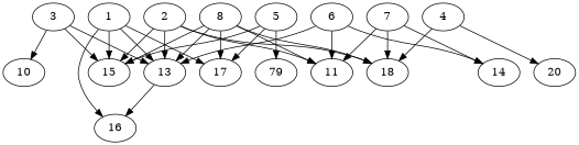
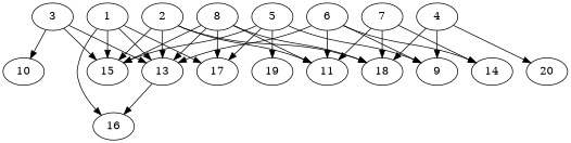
  digraph {
    node [alpha=0.16]
    1 [alpha=0.12 expect_size=32998400]
    13 [alpha=0.08 expect_size=36205568]
    15 [alpha=0.13 expect_size=7649280]
    16 [alpha=0.03 expect_size=48516096]
    17 [alpha=0.05 expect_size=12248064]
    11 [alpha=0.14 expect_size=30380032]
    2 [alpha=0.11 expect_size=24242176]
    18 [expect_size=21109760]
    3 [expect_size=41887744]
    10 [alpha=0.01 expect_size=41439232]
    4 [alpha=0.11 expect_size=21558272]
+   9 [alpha=0.15 expect_size=39017472]
    20 [expect_size=42324992]
    5 [alpha=0.17 expect_size=22031360]
-   19 [alpha=0.06 expect_size=7003136 label=79]
+   19 [alpha=0.06 expect_size=7003136]
    6 [alpha=0.05 expect_size=25404416]
    14 [alpha=0.00 expect_size=27834368]
    7 [alpha=0.04 expect_size=10067968]
    8 [alpha=0.14 expect_size=8922112]
    1 -> 13
    1 -> 15
    1 -> 16
    1 -> 17
    13 -> 16
    2 -> 13
    2 -> 15
    2 -> 11
    2 -> 18
    3 -> 13
    3 -> 15
    3 -> 10
    4 -> 18
+   4 -> 9
    4 -> 20
    5 -> 15
    5 -> 17
+   5 -> 9
    5 -> 19
    6 -> 13
    6 -> 11
+   6 -> 9
    6 -> 14
    7 -> 11
    7 -> 18
    7 -> 14
    8 -> 13
    8 -> 15
    8 -> 17
    8 -> 11
    8 -> 18
  }
